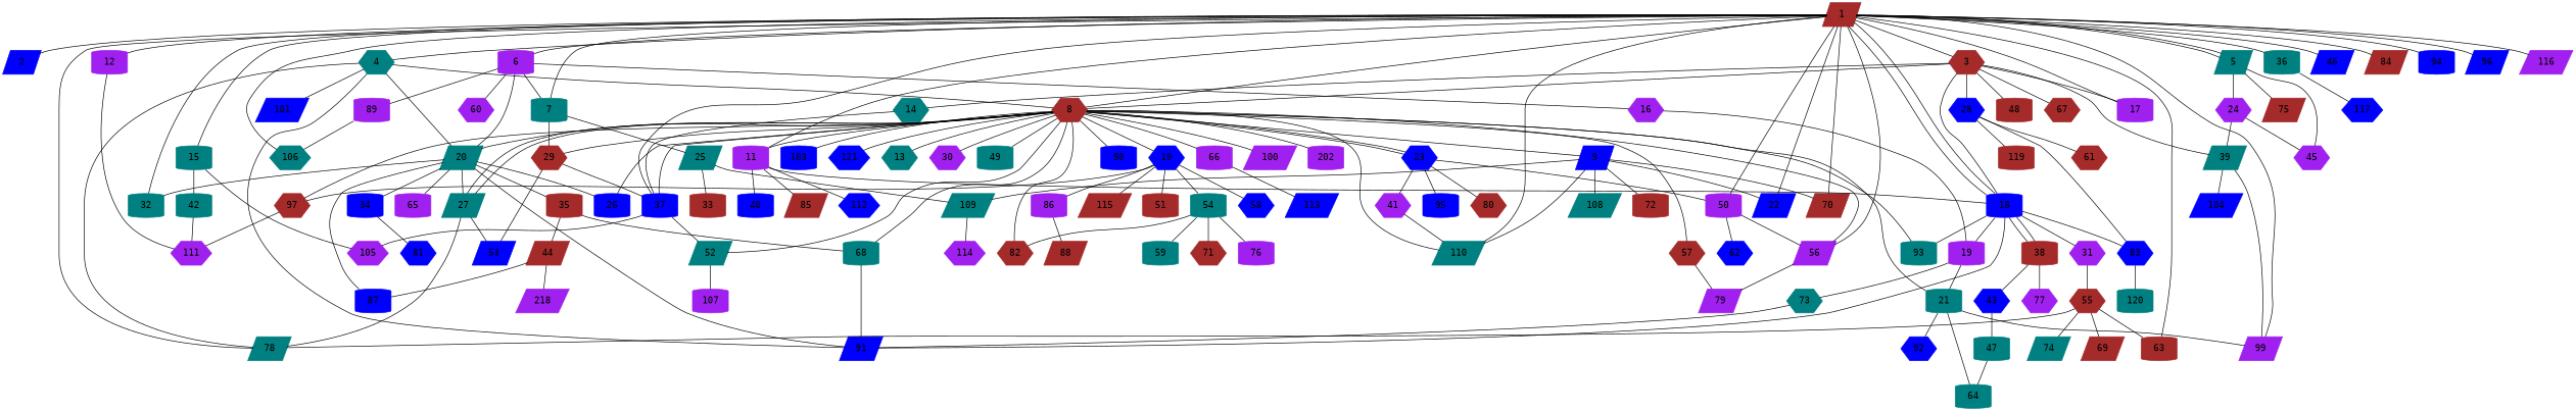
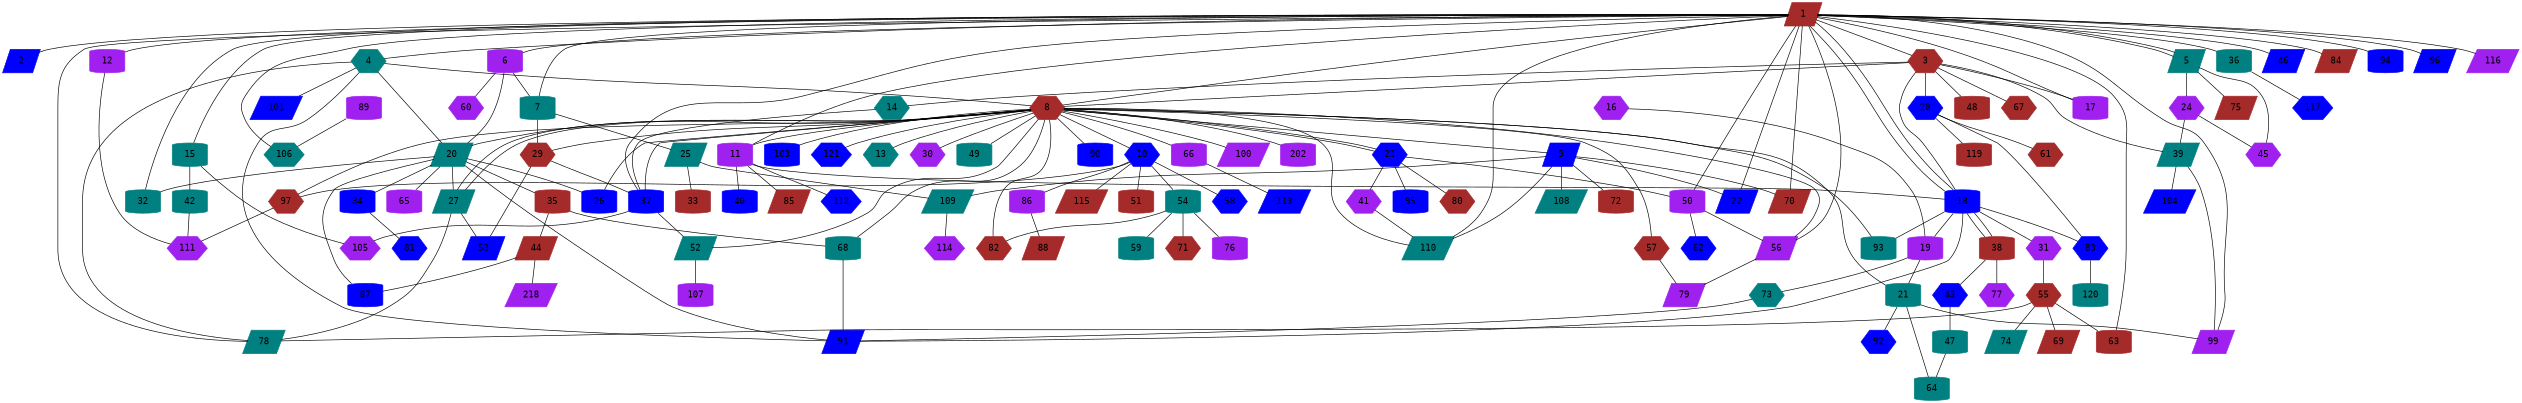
  graph {
    fontname="DejaVu Sans Mono"
    node [color=blue fontname="DejaVu Sans Mono" shape=cylinder style=filled]
    edge [fontname="DejaVu Sans Mono"]
    1 [color=brown shape=parallelogram]
    2 [shape=parallelogram]
    3 [color=brown shape=hexagon]
    4 [color=teal shape=hexagon]
    5 [color=teal shape=parallelogram]
    6 [color=purple]
    7 [color=teal]
    8 [color=brown shape=hexagon]
    11 [color=purple]
    12 [color=purple]
    15 [color=teal]
    17 [color=purple]
    18
    22 [shape=parallelogram]
    32 [color=teal]
    36 [color=teal]
    37
    46 [shape=parallelogram]
    50 [color=purple]
    56 [color=purple shape=parallelogram]
    63 [color=brown]
    70 [color=brown shape=parallelogram]
    78 [color=teal shape=parallelogram]
    84 [color=brown shape=parallelogram]
    94
    96 [shape=parallelogram]
    99 [color=purple shape=parallelogram]
    106 [color=teal shape=hexagon]
    110 [color=teal shape=parallelogram]
    116 [color=purple shape=parallelogram]
    14 [color=teal shape=hexagon]
    28 [shape=hexagon]
    39 [color=teal shape=parallelogram]
    48 [color=brown]
    67 [color=brown shape=hexagon]
    20 [color=teal shape=parallelogram]
    91 [shape=parallelogram]
    101 [shape=parallelogram]
    24 [color=purple shape=hexagon]
    45 [color=purple shape=hexagon]
    75 [color=brown shape=parallelogram]
    16 [color=purple shape=hexagon]
    60 [color=purple shape=hexagon]
    89 [color=purple]
    25 [color=teal shape=parallelogram]
    29 [color=brown shape=hexagon]
    9 [shape=parallelogram]
    10 [shape=hexagon]
    13 [color=teal shape=hexagon]
    21 [color=teal]
    23 [shape=hexagon]
    26
    27 [color=teal shape=parallelogram]
    30 [color=purple shape=hexagon]
    49 [color=teal]
    52 [color=teal shape=parallelogram]
    57 [color=brown shape=hexagon]
    66 [color=purple]
    68 [color=teal]
    82 [color=brown shape=hexagon]
    90
    93 [color=teal]
    97 [color=brown shape=hexagon]
    100 [color=purple shape=parallelogram]
    n65 [color=purple label=202]
    103
    121 [shape=hexagon]
    40
    85 [color=brown shape=parallelogram]
    112 [shape=hexagon]
    111 [color=purple shape=hexagon]
    42 [color=teal]
    105 [color=purple shape=hexagon]
    19 [color=purple]
    31 [color=purple shape=hexagon]
    38 [color=brown]
    83 [shape=hexagon]
    117 [shape=hexagon]
    62 [shape=hexagon]
    79 [color=purple shape=parallelogram]
    61 [color=brown shape=hexagon]
    119 [color=brown]
    104 [shape=parallelogram]
    34
    35 [color=brown]
    65 [color=purple]
    87
    109 [color=teal shape=parallelogram]
    33 [color=brown]
    53 [shape=parallelogram]
    72 [color=brown]
    108 [color=teal shape=parallelogram]
    51 [color=brown]
    54 [color=teal]
    58 [shape=hexagon]
    86 [color=purple]
    115 [color=brown shape=parallelogram]
    64 [color=teal]
    92 [shape=hexagon]
    41 [color=purple shape=hexagon]
    80 [color=brown shape=hexagon]
    95
    107 [color=purple]
    113 [shape=parallelogram]
    114 [color=purple shape=hexagon]
    76 [color=purple]
    59 [color=teal]
    71 [color=brown shape=hexagon]
    88 [color=brown shape=parallelogram]
    73 [color=teal shape=hexagon]
    55 [color=brown shape=hexagon]
    43 [shape=hexagon]
    77 [color=purple shape=hexagon]
    120 [color=teal]
    81 [shape=hexagon]
    44 [color=brown shape=parallelogram]
    69 [color=brown shape=parallelogram]
    74 [color=teal shape=parallelogram]
    n119 [color=purple label=218 shape=parallelogram]
    47 [color=teal]
    1 -- 2
    1 -- 3
    1 -- 4
    1 -- 5
    1 -- 5
    1 -- 6
    1 -- 7
    1 -- 8
    1 -- 11
    1 -- 12
    1 -- 15
    1 -- 17
    1 -- 18
    1 -- 18
    1 -- 22
    1 -- 32
    1 -- 36
    1 -- 37
    1 -- 46
    1 -- 50
    1 -- 56
    1 -- 63
    1 -- 70
    1 -- 78
    1 -- 84
    1 -- 94
    1 -- 96
    1 -- 99
    1 -- 106
    1 -- 110
    1 -- 116
    3 -- 8
    3 -- 17
    3 -- 18
    3 -- 14
    3 -- 28
    3 -- 39
    3 -- 48
    3 -- 67
    4 -- 8
    4 -- 78
    4 -- 20
    4 -- 91
    4 -- 101
    5 -- 24
    5 -- 45
    5 -- 75
    6 -- 7
    6 -- 20
-   6 -- 16
    6 -- 60
-   6 -- 89
    7 -- 25
    7 -- 29
    8 -- 11
    8 -- 37
    8 -- 56
    8 -- 110
    8 -- 20
    8 -- 29
    8 -- 9
    8 -- 10
    8 -- 13
    8 -- 21
    8 -- 23
    8 -- 23
    8 -- 26
    8 -- 27
    8 -- 27
    8 -- 30
    8 -- 49
    8 -- 52
    8 -- 57
    8 -- 66
    8 -- 68
    8 -- 82
    8 -- 90
    8 -- 93
    8 -- 97
    8 -- 100
    8 -- n65
    8 -- 103
    8 -- 121
    11 -- 18
    11 -- 40
    11 -- 85
    11 -- 112
    12 -- 111
    15 -- 42
    15 -- 105
    18 -- 91
    18 -- 93
    18 -- 19
    18 -- 31
    18 -- 38
    18 -- 38
    18 -- 83
    36 -- 117
    37 -- 52
    37 -- 105
    50 -- 56
    50 -- 62
    56 -- 79
    14 -- 37
    28 -- 83
    28 -- 61
    28 -- 119
    39 -- 99
    39 -- 104
    20 -- 32
    20 -- 91
    20 -- 26
    20 -- 27
    20 -- 34
    20 -- 35
    20 -- 65
    20 -- 87
    24 -- 39
    24 -- 45
    16 -- 19
    89 -- 106
    25 -- 109
    25 -- 33
    29 -- 37
    29 -- 53
    9 -- 22
    9 -- 70
    9 -- 110
    9 -- 109
    9 -- 72
    9 -- 108
    10 -- 97
    10 -- 51
    10 -- 54
    10 -- 58
    10 -- 86
    10 -- 115
    21 -- 99
    21 -- 64
    21 -- 92
    23 -- 50
    23 -- 41
    23 -- 80
    23 -- 95
    27 -- 78
    27 -- 53
    52 -- 107
    57 -- 79
    66 -- 113
    68 -- 91
    97 -- 111
    42 -- 111
    19 -- 21
    19 -- 73
    31 -- 55
    38 -- 43
    38 -- 77
    83 -- 120
    34 -- 81
    35 -- 68
    35 -- 44
    109 -- 114
    54 -- 82
    54 -- 76
    54 -- 59
    54 -- 71
    86 -- 88
    41 -- 110
    73 -- 91
    55 -- 63
    55 -- 78
    55 -- 69
    55 -- 74
    43 -- 47
    44 -- 87
    44 -- n119
    47 -- 64
  }
